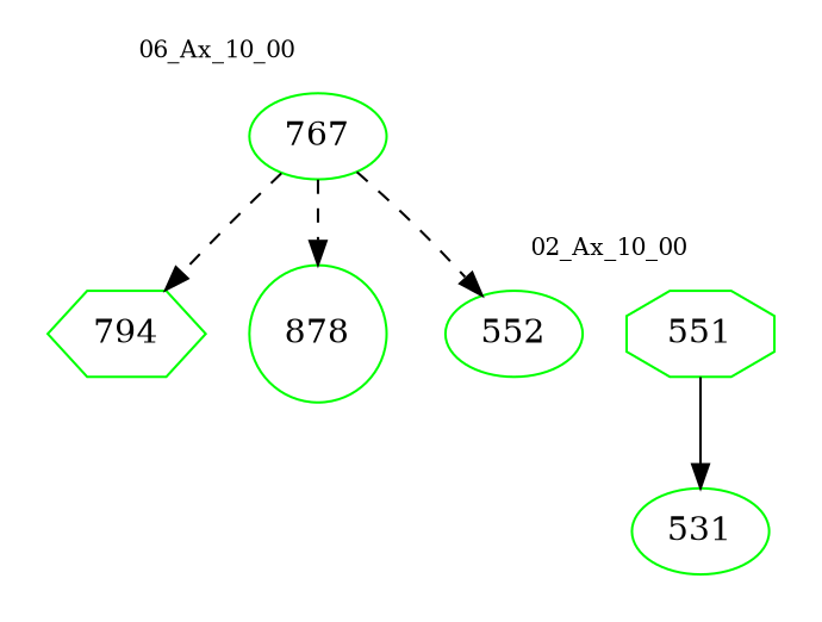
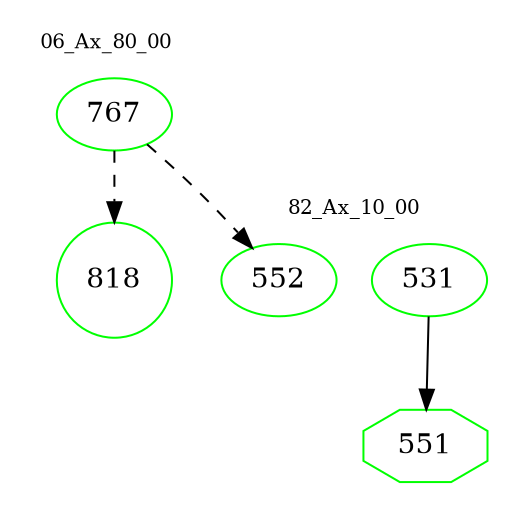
  digraph {
    node [color=green shape=ellipse]
    edge [color=black style=dashed]
    n1 [label=767]
-   n2 [label=794 shape=hexagon]
-   n3 [label=878 shape=circle]
+   n3 [label=818 shape=circle]
    n4 [label=531]
    n5 [label=551 shape=octagon]
    n6 [label=552]
    subgraph cluster_1 {
      color=white
      fontsize=10
-     label="06_Ax_10_00"
+     label="06_Ax_80_00"
      n1
-     n2
      n3
    }
    subgraph cluster_2 {
      color=white
      fontsize=10
-     label="02_Ax_10_00"
+     label="82_Ax_10_00"
      n4
      n5
      n6
    }
-   n1 -> n2
    n1 -> n3
    n1 -> n6
-   n5 -> n4 [style=solid]
+   n4 -> n5 [style=solid]
  }
